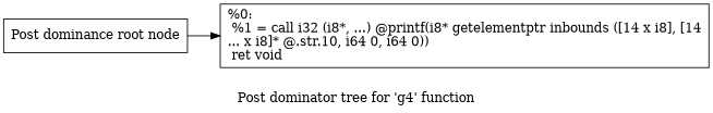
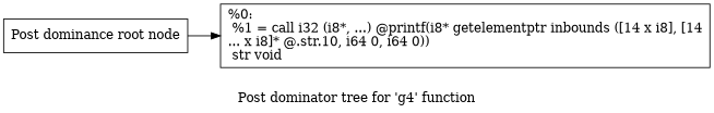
  digraph {
    label="Post dominator tree for 'g4' function"
    rankdir=LR
    node [shape=record]
    n1 [label="{Post dominance root node}"]
-   n2 [label="{%0:\l  %1 = call i32 (i8*, ...) @printf(i8* getelementptr inbounds ([14 x i8], [14\l... x i8]* @.str.10, i64 0, i64 0))\l  ret void\l}"]
+   n2 [label="{%0:\l  %1 = call i32 (i8*, ...) @printf(i8* getelementptr inbounds ([14 x i8], [14\l... x i8]* @.str.10, i64 0, i64 0))\l  str void\l}"]
    n1 -> n2
  }
